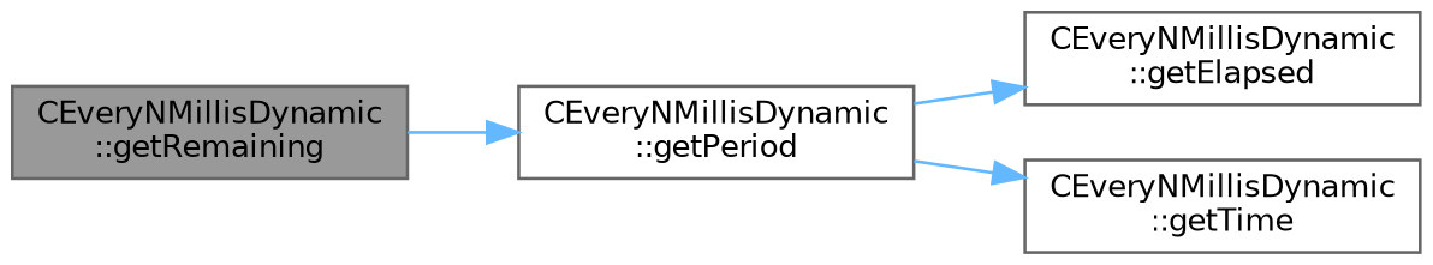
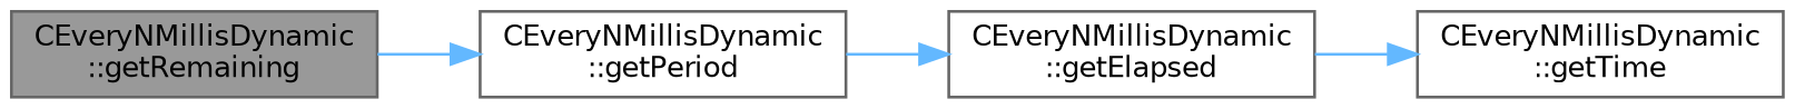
  digraph {
    rankdir=LR
    node [color=grey40 fillcolor=white fontname=Helvetica fontsize=10 shape=box style=filled]
    edge [color=steelblue1 fontname=Helvetica fontsize=10 labelfontname=Helvetica labelfontsize=10 style=solid]
    n1 [color=gray40 fillcolor=grey60 fontcolor=black height=0.2 label="CEveryNMillisDynamic\l::getRemaining" width=0.4]
    n2 [height=0.2 label="CEveryNMillisDynamic\l::getPeriod" width=0.4]
    n3 [height=0.2 label="CEveryNMillisDynamic\l::getElapsed" width=0.4]
    n4 [height=0.2 label="CEveryNMillisDynamic\l::getTime" width=0.4]
    n1 -> n2
    n2 -> n3
-   n2 -> n4
+   n3 -> n4
  }
